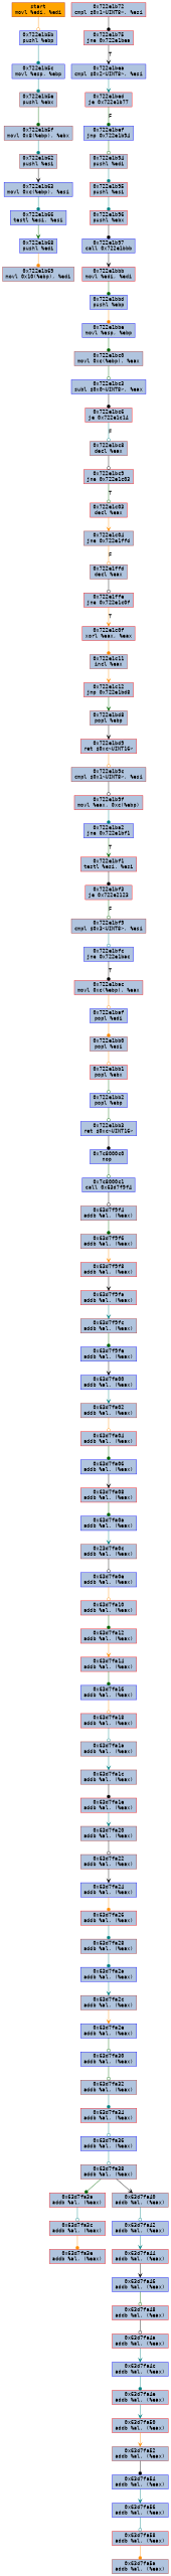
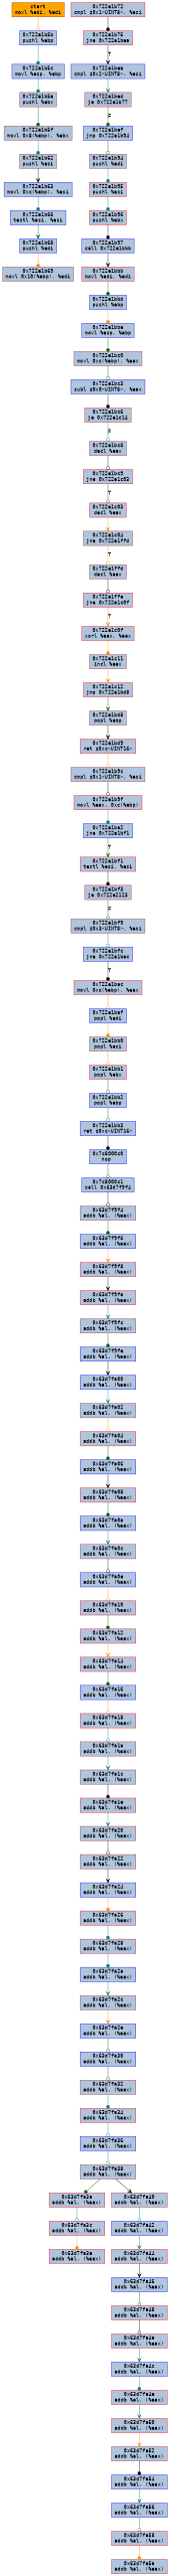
  digraph {
    fontname="DejaVu Sans Mono"
    node [color=red fillcolor=lightsteelblue fontname="DejaVu Sans Mono" shape=rectangle style=filled]
    edge [arrowhead=dot color=teal fontname="DejaVu Sans Mono"]
    n1 [color=brown fillcolor=orange label="start\nmovl %edi, %edi"]
    n2 [color=blue label="0x722e1b5b\npushl %ebp"]
    n3 [color=blue label="0x722e1b5c\nmovl %esp, %ebp"]
    n4 [color=brown label="0x722e1b5e\npushl %ebx"]
    n5 [color=brown label="0x722e1b5f\nmovl 0x8(%ebp), %ebx"]
    n6 [color=brown label="0x722e1b62\npushl %esi"]
    n7 [color=blue label="0x722e1b63\nmovl 0xc(%ebp), %esi"]
    n8 [color=blue label="0x722e1b66\ntestl %esi, %esi"]
    n9 [color=blue label="0x722e1b68\npushl %edi"]
    n10 [color=brown label="0x722e1b69\nmovl 0x10(%ebp), %edi"]
    n11 [label="0x722e1b72\ncmpl $0x1<UINT8>, %esi"]
    n12 [label="0x722e1b75\njne 0x722e1bea"]
    n13 [color=blue label="0x722e1bea\ncmpl $0x2<UINT8>, %esi"]
    n14 [label="0x722e1bed\nje 0x722e1b77"]
    n15 [color=blue label="0x722e1bef\njmp 0x722e1b94"]
    n16 [color=brown label="0x722e1b94\npushl %edi"]
    n17 [label="0x722e1b95\npushl %esi"]
    n18 [label="0x722e1b96\npushl %ebx"]
    n19 [color=blue label="0x722e1b97\ncall 0x722e1bbb"]
    n20 [label="0x722e1bbb\nmovl %edi, %edi"]
    n21 [color=blue label="0x722e1bbd\npushl %ebp"]
    n22 [color=blue label="0x722e1bbe\nmovl %esp, %ebp"]
    n23 [color=brown label="0x722e1bc0\nmovl 0xc(%ebp), %eax"]
    n24 [color=blue label="0x722e1bc3\nsubl $0x0<UINT8>, %eax"]
    n25 [label="0x722e1bc6\nje 0x722e1c14"]
    n26 [color=brown label="0x722e1bc8\ndecl %eax"]
    n27 [label="0x722e1bc9\njne 0x722e1c03"]
    n28 [label="0x722e1c03\ndecl %eax"]
    n29 [color=brown label="0x722e1c04\njne 0x722e1ffd"]
    n30 [color=brown label="0x722e1ffd\ndecl %eax"]
    n31 [label="0x722e1ffe\njne 0x722e1c0f"]
    n32 [label="0x722e1c0f\nxorl %eax, %eax"]
    n33 [color=brown label="0x722e1c11\nincl %eax"]
    n34 [label="0x722e1c12\njmp 0x722e1bd8"]
    n35 [color=brown label="0x722e1bd8\npopl %ebp"]
    n36 [label="0x722e1bd9\nret $0xc<UINT16>"]
    n37 [color=brown label="0x722e1b9c\ncmpl $0x1<UINT8>, %esi"]
    n38 [label="0x722e1b9f\nmovl %eax, 0xc(%ebp)"]
    n39 [color=blue label="0x722e1ba2\njne 0x722e1bf1"]
    n40 [label="0x722e1bf1\ntestl %esi, %esi"]
    n41 [label="0x722e1bf3\nje 0x722e2123"]
    n42 [color=brown label="0x722e1bf9\ncmpl $0x3<UINT8>, %esi"]
    n43 [color=blue label="0x722e1bfc\njne 0x722e1bac"]
    n44 [label="0x722e1bac\nmovl 0xc(%ebp), %eax"]
    n45 [color=blue label="0x722e1baf\npopl %edi"]
    n46 [color=brown label="0x722e1bb0\npopl %esi"]
    n47 [label="0x722e1bb1\npopl %ebx"]
    n48 [color=blue label="0x722e1bb2\npopl %ebp"]
    n49 [color=blue label="0x722e1bb3\nret $0xc<UINT16>"]
    n50 [color=blue label="0x7c8000c0\nnop "]
    n51 [color=blue label="0x7c8000c1\ncall 0x63d7f9f4"]
    n52 [color=brown label="0x63d7f9f4\naddb %al, (%eax)"]
-   n53 [color=brown label="0x63d7f9f6\naddb %al, (%eax)"]
+   n53 [color=blue label="0x63d7f9f6\naddb %al, (%eax)"]
    n54 [label="0x63d7f9f8\naddb %al, (%eax)"]
    n55 [label="0x63d7f9fa\naddb %al, (%eax)"]
    n56 [color=brown label="0x63d7f9fc\naddb %al, (%eax)"]
    n57 [color=blue label="0x63d7f9fe\naddb %al, (%eax)"]
    n58 [color=blue label="0x63d7fa00\naddb %al, (%eax)"]
    n59 [color=brown label="0x63d7fa02\naddb %al, (%eax)"]
    n60 [label="0x63d7fa04\naddb %al, (%eax)"]
    n61 [color=blue label="0x63d7fa06\naddb %al, (%eax)"]
    n62 [label="0x63d7fa08\naddb %al, (%eax)"]
    n63 [color=blue label="0x63d7fa0a\naddb %al, (%eax)"]
-   n64 [color=brown label="0x23d7fa0c\naddb %al, (%eax)"]
+   n64 [color=brown label="0x63d7fa0c\naddb %al, (%eax)"]
    n65 [color=blue label="0x63d7fa0e\naddb %al, (%eax)"]
    n66 [label="0x63d7fa10\naddb %al, (%eax)"]
    n67 [label="0x63d7fa12\naddb %al, (%eax)"]
    n68 [label="0x63d7fa14\naddb %al, (%eax)"]
    n69 [color=blue label="0x63d7fa16\naddb %al, (%eax)"]
    n70 [label="0x63d7fa18\naddb %al, (%eax)"]
    n71 [color=brown label="0x63d7fa1a\naddb %al, (%eax)"]
    n72 [color=brown label="0x63d7fa1c\naddb %al, (%eax)"]
    n73 [label="0x63d7fa1e\naddb %al, (%eax)"]
    n74 [color=brown label="0x63d7fa20\naddb %al, (%eax)"]
    n75 [color=brown label="0x63d7fa22\naddb %al, (%eax)"]
    n76 [color=blue label="0x63d7fa24\naddb %al, (%eax)"]
    n77 [label="0x63d7fa26\naddb %al, (%eax)"]
    n78 [color=brown label="0x63d7fa28\naddb %al, (%eax)"]
    n79 [color=blue label="0x63d7fa2a\naddb %al, (%eax)"]
    n80 [color=brown label="0x63d7fa2c\naddb %al, (%eax)"]
    n81 [color=blue label="0x63d7fa2e\naddb %al, (%eax)"]
    n82 [color=blue label="0x63d7fa30\naddb %al, (%eax)"]
    n83 [color=brown label="0x63d7fa32\naddb %al, (%eax)"]
    n84 [label="0x63d7fa34\naddb %al, (%eax)"]
    n85 [color=blue label="0x63d7fa36\naddb %al, (%eax)"]
    n86 [color=brown label="0x63d7fa38\naddb %al, (%eax)"]
    n87 [label="0x63d7fa3a\naddb %al, (%eax)"]
    n88 [color=brown label="0x63d7fa40\naddb %al, (%eax)"]
    n89 [label="0x63d7fa3c\naddb %al, (%eax)"]
    n90 [label="0x63d7fa3e\naddb %al, (%eax)"]
    n91 [color=blue label="0x63d7fa42\naddb %al, (%eax)"]
    n92 [label="0x63d7fa44\naddb %al, (%eax)"]
    n93 [color=blue label="0x63d7fa46\naddb %al, (%eax)"]
    n94 [label="0x63d7fa48\naddb %al, (%eax)"]
    n95 [label="0x63d7fa4a\naddb %al, (%eax)"]
    n96 [color=blue label="0x63d7fa4c\naddb %al, (%eax)"]
    n97 [label="0x63d7fa4e\naddb %al, (%eax)"]
    n98 [label="0x63d7fa50\naddb %al, (%eax)"]
    n99 [color=brown label="0x63d7fa52\naddb %al, (%eax)"]
    n100 [color=blue label="0x63d7fa54\naddb %al, (%eax)"]
    n101 [color=blue label="0x63d7fa56\naddb %al, (%eax)"]
    n102 [label="0x63d7fa58\naddb %al, (%eax)"]
    n103 [color=brown label="0x63d7fa5a\naddb %al, (%eax)"]
    n1 -> n2 [arrowhead=odot color=darkorange]
    n2 -> n3
    n3 -> n4
    n4 -> n5 [color=darkgreen]
    n5 -> n6
    n6 -> n7 [arrowhead=vee color=black]
    n7 -> n8
    n8 -> n9 [arrowhead=vee color=darkgreen]
    n9 -> n10 [color=darkorange]
    n11 -> n12 [color=black]
    n12 -> n13 [arrowhead=vee color=black label=T]
    n13 -> n14 [arrowhead=vee]
    n14 -> n15 [color=darkgreen label=F]
    n15 -> n16 [arrowhead=odot color=darkgreen]
    n16 -> n17
    n17 -> n18
    n18 -> n19 [color=black]
    n19 -> n20 [arrowhead=vee color=black]
    n20 -> n21 [color=darkgreen]
    n21 -> n22 [color=darkorange]
    n22 -> n23 [color=darkgreen]
    n23 -> n24 [arrowhead=odot color=darkgreen]
    n24 -> n25 [color=black]
    n25 -> n26 [arrowhead=odot label=F]
    n26 -> n27 [arrowhead=odot color=black]
    n27 -> n28 [arrowhead=odot color=darkgreen label=T]
    n28 -> n29 [arrowhead=vee color=darkorange]
-   n29 -> n30 [arrowhead=odot color=darkorange label=F]
+   n29 -> n30 [arrowhead=odot color=darkorange label=T]
    n30 -> n31 [arrowhead=odot color=black]
    n31 -> n32 [arrowhead=vee color=darkorange label=T]
    n32 -> n33 [color=darkorange]
    n33 -> n34 [arrowhead=vee color=darkorange]
    n34 -> n35 [arrowhead=vee color=darkgreen]
    n35 -> n36 [arrowhead=vee color=black]
    n36 -> n37 [arrowhead=odot color=darkorange]
    n37 -> n38 [arrowhead=odot color=black]
    n38 -> n39
    n39 -> n40 [arrowhead=vee color=darkgreen label=T]
    n40 -> n41 [color=black]
    n41 -> n42 [arrowhead=odot color=darkgreen label=F]
    n42 -> n43 [arrowhead=odot]
    n43 -> n44 [color=black label=T]
    n44 -> n45 [arrowhead=odot color=darkorange]
    n45 -> n46 [color=darkorange]
    n46 -> n47 [arrowhead=odot color=darkorange]
    n47 -> n48 [arrowhead=odot color=darkgreen]
    n48 -> n49 [arrowhead=odot color=darkgreen]
    n49 -> n50 [color=black]
    n50 -> n51 [arrowhead=odot color=darkgreen]
    n51 -> n52 [arrowhead=odot color=black]
    n52 -> n53 [color=darkgreen]
    n53 -> n54 [arrowhead=vee color=darkorange]
    n54 -> n55 [arrowhead=vee color=black]
    n55 -> n56 [arrowhead=vee]
    n56 -> n57 [color=darkgreen]
    n57 -> n58 [arrowhead=vee color=black]
    n58 -> n59 [arrowhead=vee]
    n59 -> n60 [arrowhead=odot color=darkorange]
    n60 -> n61 [color=darkgreen]
    n61 -> n62 [arrowhead=vee color=black]
    n62 -> n63 [color=darkgreen]
    n63 -> n64 [arrowhead=vee]
    n64 -> n65 [arrowhead=odot color=black]
    n65 -> n66 [arrowhead=odot color=darkorange]
    n66 -> n67 [color=darkgreen]
    n67 -> n68 [arrowhead=vee color=darkorange]
    n68 -> n69 [color=darkgreen]
    n69 -> n70 [arrowhead=odot color=darkorange]
    n70 -> n71 [arrowhead=odot]
    n71 -> n72 [arrowhead=vee]
    n72 -> n73 [color=black]
    n73 -> n74 [arrowhead=vee]
    n74 -> n75 [arrowhead=odot color=black]
    n75 -> n76 [arrowhead=vee color=black]
    n76 -> n77 [color=darkorange]
    n77 -> n78
    n78 -> n79
    n79 -> n80 [arrowhead=vee]
    n80 -> n81 [arrowhead=vee color=darkorange]
    n81 -> n82 [arrowhead=odot color=darkgreen]
    n82 -> n83 [arrowhead=odot color=darkgreen]
    n83 -> n84
    n84 -> n85 [arrowhead=odot]
    n85 -> n86 [arrowhead=odot]
    n86 -> n87 [color=darkgreen]
    n86 -> n88 [arrowhead=vee color=black]
    n87 -> n89 [arrowhead=odot]
    n88 -> n91 [arrowhead=odot]
    n89 -> n90 [color=darkorange]
    n91 -> n92 [arrowhead=vee]
    n92 -> n93 [arrowhead=vee color=black]
    n93 -> n94 [arrowhead=odot color=darkgreen]
    n94 -> n95 [arrowhead=odot color=black]
    n95 -> n96 [arrowhead=vee]
    n96 -> n97
    n97 -> n98 [arrowhead=vee]
    n98 -> n99 [arrowhead=vee color=darkorange]
    n99 -> n100 [color=black]
    n100 -> n101 [arrowhead=vee]
    n101 -> n102 [arrowhead=odot]
    n102 -> n103 [color=darkorange]
  }
